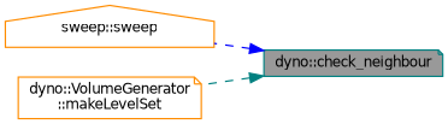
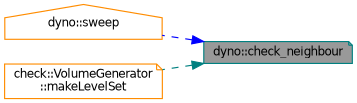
  digraph {
    rankdir=RL
    node [color=darkorange fillcolor=white fontname=Helvetica fontsize=10 shape=note style=filled]
    edge [dir=back fontname=Helvetica fontsize=10 labelfontname=Helvetica labelfontsize=10 style=dashed]
    n1 [color=teal fillcolor=grey60 fontcolor=black height=0.2 label="dyno::check_neighbour" width=0.4]
-   n2 [height=0.2 label="sweep::sweep" shape=house width=0.4]
-   n3 [height=0.2 label="dyno::VolumeGenerator\l::makeLevelSet" width=0.4]
+   n2 [height=0.2 label="dyno::sweep" shape=house width=0.4]
+   n3 [height=0.2 label="check::VolumeGenerator\l::makeLevelSet" width=0.4]
    n1 -> n2 [color=blue]
    n1 -> n3 [color=teal]
  }
